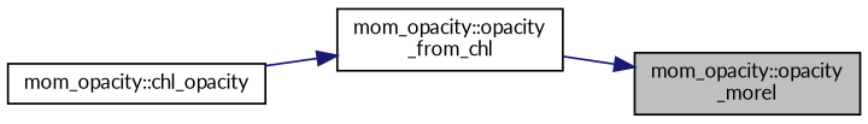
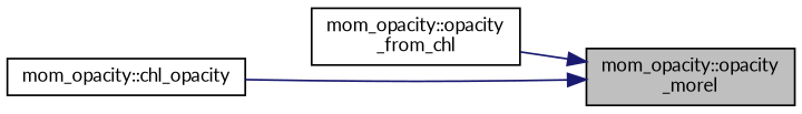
  digraph {
    fontname=Lato
    rankdir=RL
    node [color=black fillcolor=white fontname=Lato fontsize=10 shape=record style=filled]
    edge [color=midnightblue dir=back fontname=Lato fontsize=10 labelfontname=Helvetica labelfontsize=10 style=solid]
    n1 [fillcolor=grey75 fontcolor=black height=0.2 label="mom_opacity::opacity\l_morel" width=0.4]
    n2 [height=0.2 label="mom_opacity::opacity\l_from_chl" width=0.4]
    n3 [height=0.2 label="mom_opacity::chl_opacity" width=0.4]
    n1 -> n2
-   n2 -> n3
+   n1 -> n3
  }
